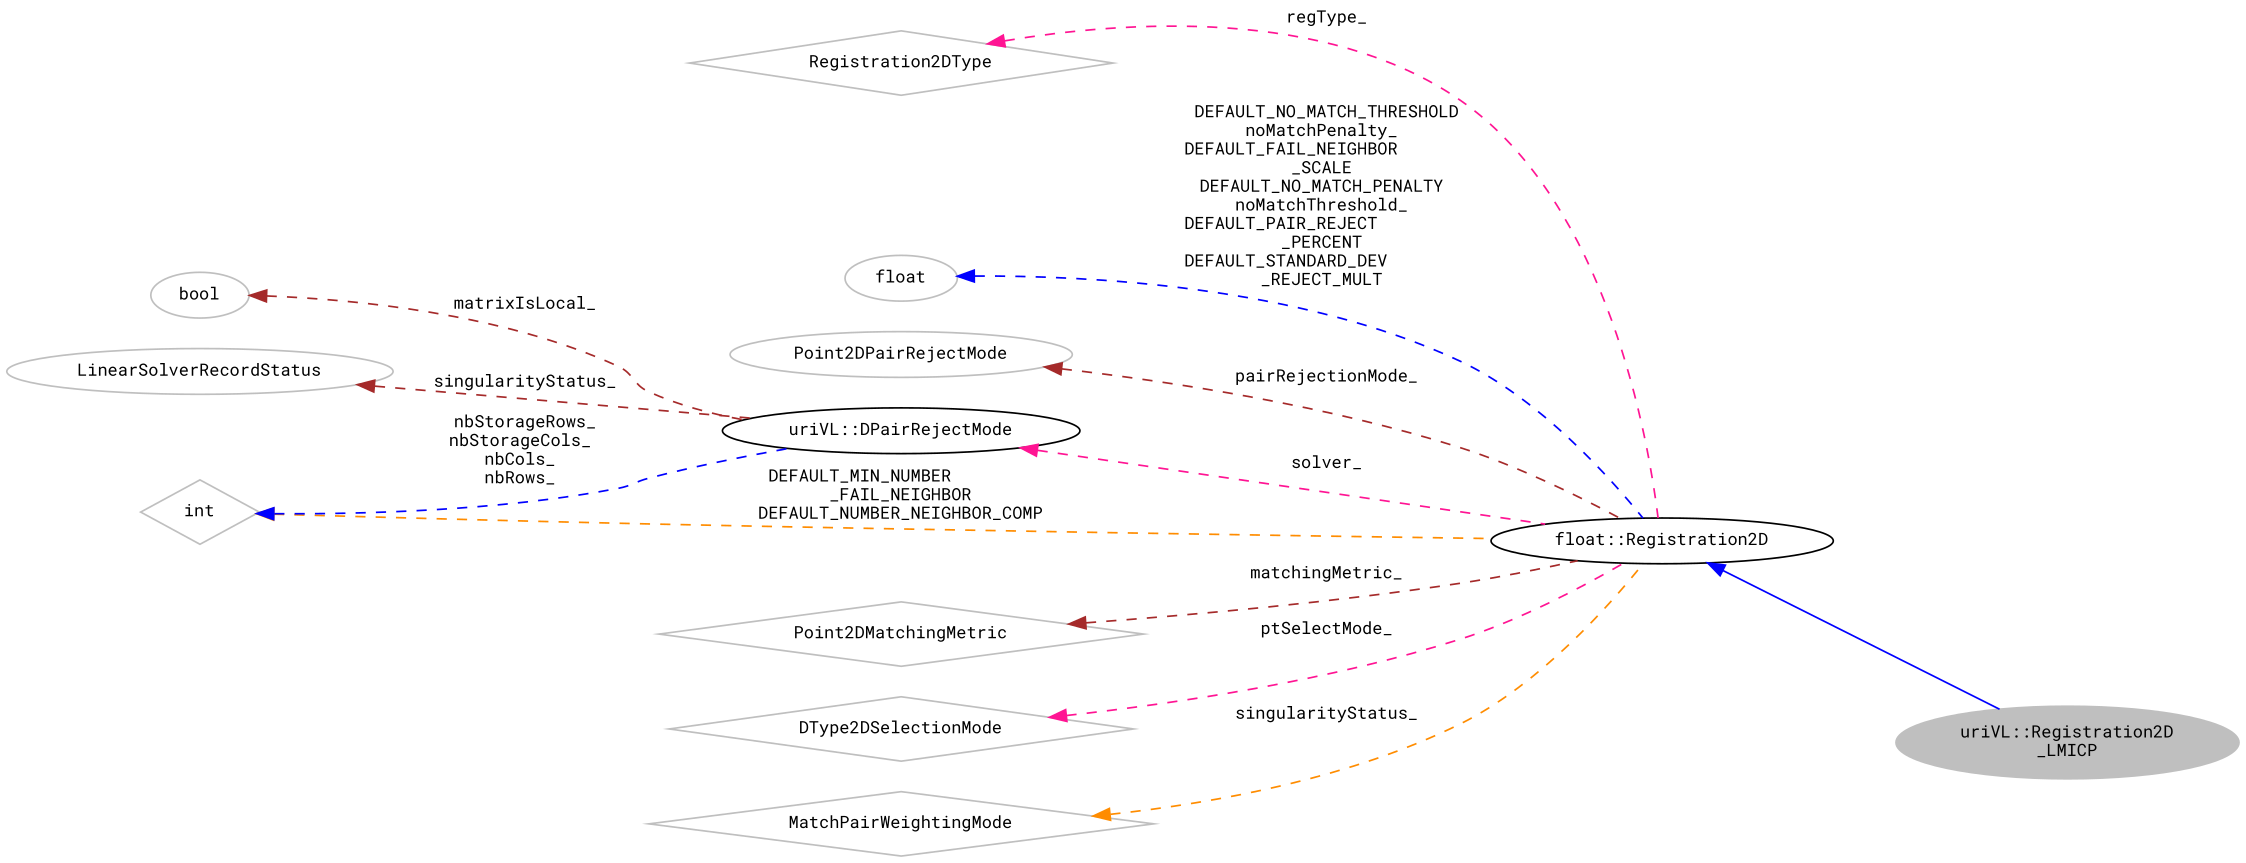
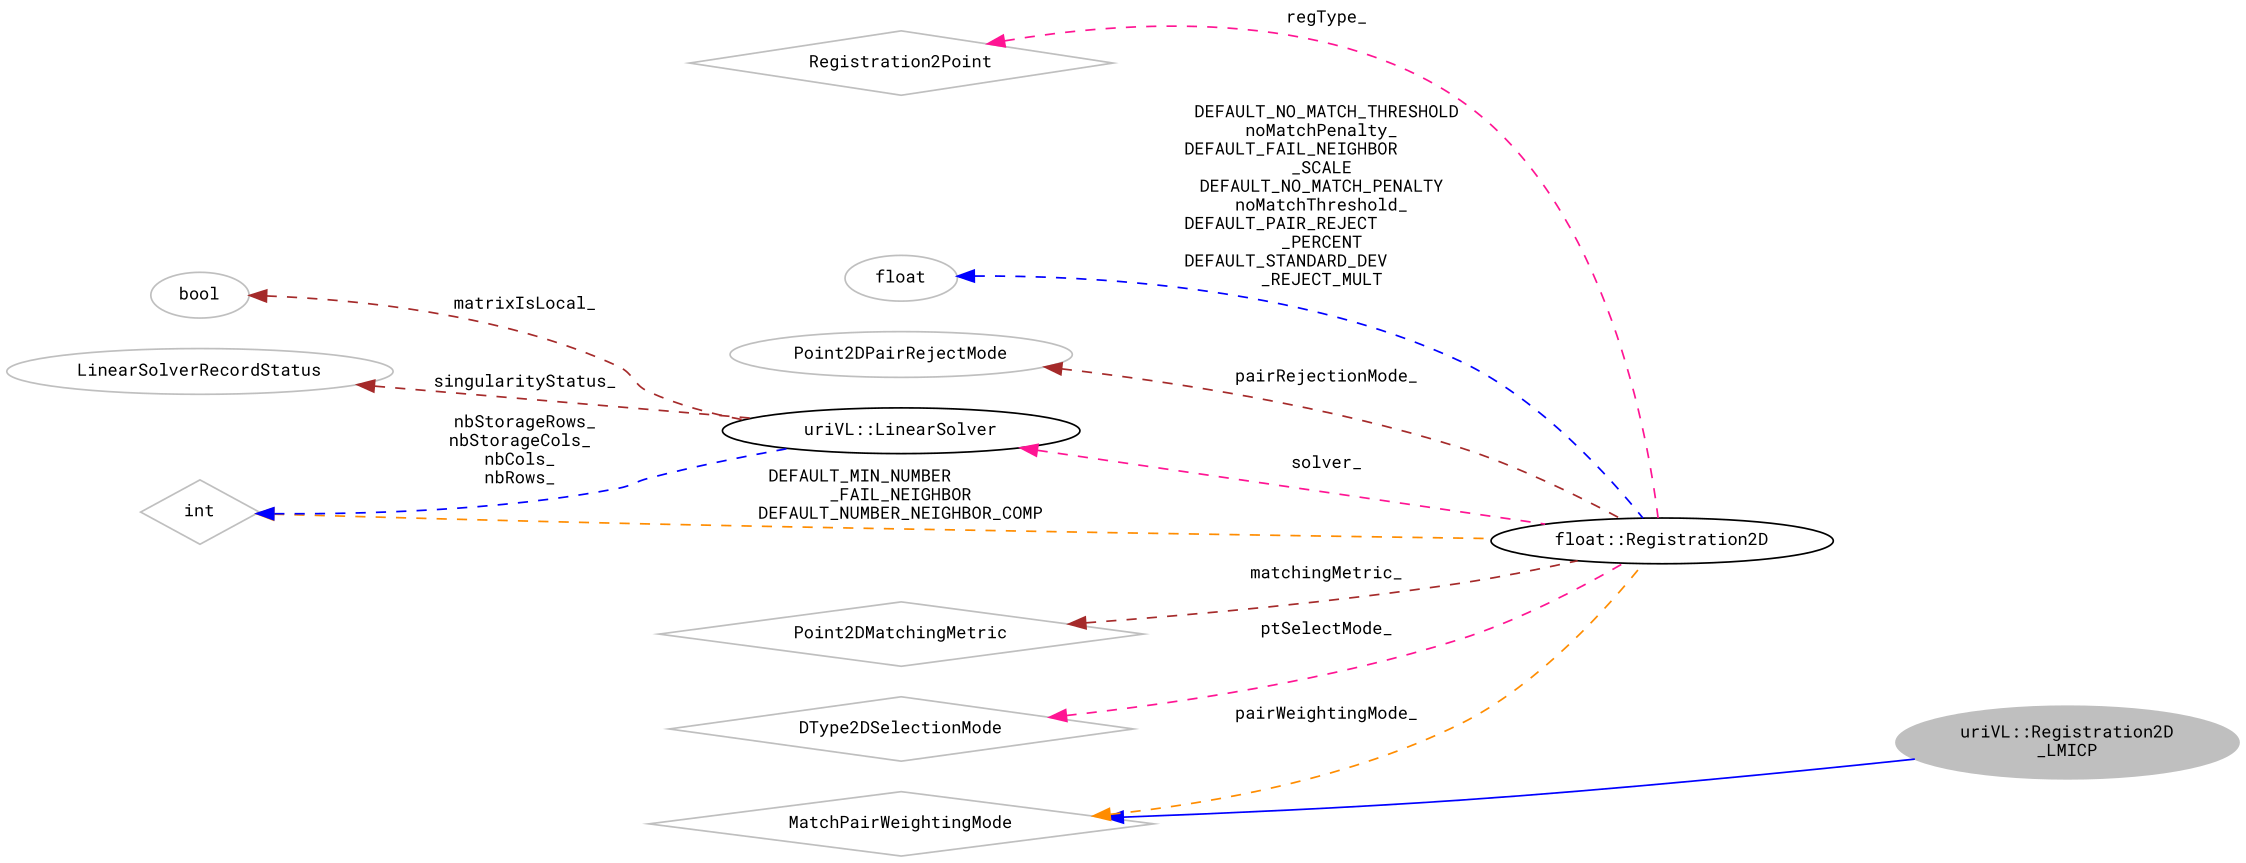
  digraph {
    fontname="Roboto Mono"
    rankdir=LR
    node [color=grey75 fillcolor=white fontname="Roboto Mono" fontsize=10 shape=ellipse style=filled]
    edge [color=brown dir=back fontname="Roboto Mono" fontsize=10 labelfontname=Helvetica labelfontsize=10 style=dashed]
    n1 [fillcolor=grey75 fontcolor=black height=0.2 label="uriVL::Registration2D\l_LMICP" width=0.4]
    n2 [color=black height=0.2 label="float::Registration2D" width=0.4]
    n3 [height=0.2 label=float width=0.4]
    n4 [height=0.2 label=Point2DPairRejectMode width=0.4]
-   n5 [color=black height=0.2 label="uriVL::DPairRejectMode" width=0.4]
+   n5 [color=black height=0.2 label="uriVL::LinearSolver" width=0.4]
    n6 [height=0.2 label=LinearSolverRecordStatus width=0.4]
    n7 [height=0.2 label=int shape=diamond width=0.4]
    n8 [height=0.2 label=bool width=0.4]
    n9 [height=0.2 label=Point2DMatchingMetric shape=diamond width=0.4]
    n10 [height=0.2 label=MatchPairWeightingMode shape=diamond width=0.4]
    n11 [height=0.2 label=DType2DSelectionMode shape=diamond width=0.4]
-   n12 [height=0.2 label=Registration2DType shape=diamond width=0.4]
-   n2 -> n1 [color=blue style=solid]
+   n12 [height=0.2 label=Registration2Point shape=diamond width=0.4]
+   n10 -> n1 [color=blue style=solid]
    n3 -> n2 [color=blue label=" DEFAULT_NO_MATCH_THRESHOLD\nnoMatchPenalty_\nDEFAULT_FAIL_NEIGHBOR\l_SCALE\nDEFAULT_NO_MATCH_PENALTY\nnoMatchThreshold_\nDEFAULT_PAIR_REJECT\l_PERCENT\nDEFAULT_STANDARD_DEV\l_REJECT_MULT"]
    n4 -> n2 [label=" pairRejectionMode_"]
    n5 -> n2 [color=deeppink label=" solver_"]
    n6 -> n5 [label=" singularityStatus_"]
    n7 -> n2 [color=darkorange label=" DEFAULT_MIN_NUMBER\l_FAIL_NEIGHBOR\nDEFAULT_NUMBER_NEIGHBOR_COMP"]
    n7 -> n5 [color=blue label=" nbStorageRows_\nnbStorageCols_\nnbCols_\nnbRows_"]
    n8 -> n5 [label=" matrixIsLocal_"]
    n9 -> n2 [label=" matchingMetric_"]
-   n10 -> n2 [color=darkorange label=" singularityStatus_"]
+   n10 -> n2 [color=darkorange label=" pairWeightingMode_"]
    n11 -> n2 [color=deeppink label=" ptSelectMode_"]
    n12 -> n2 [color=deeppink label=" regType_"]
  }
